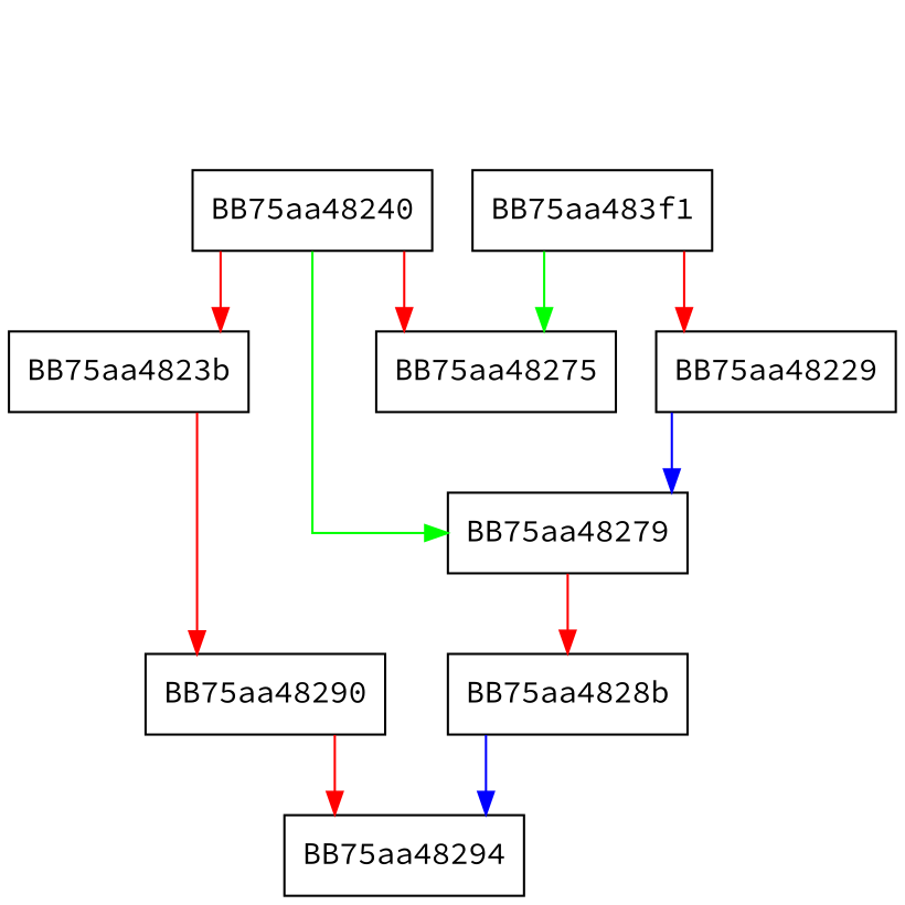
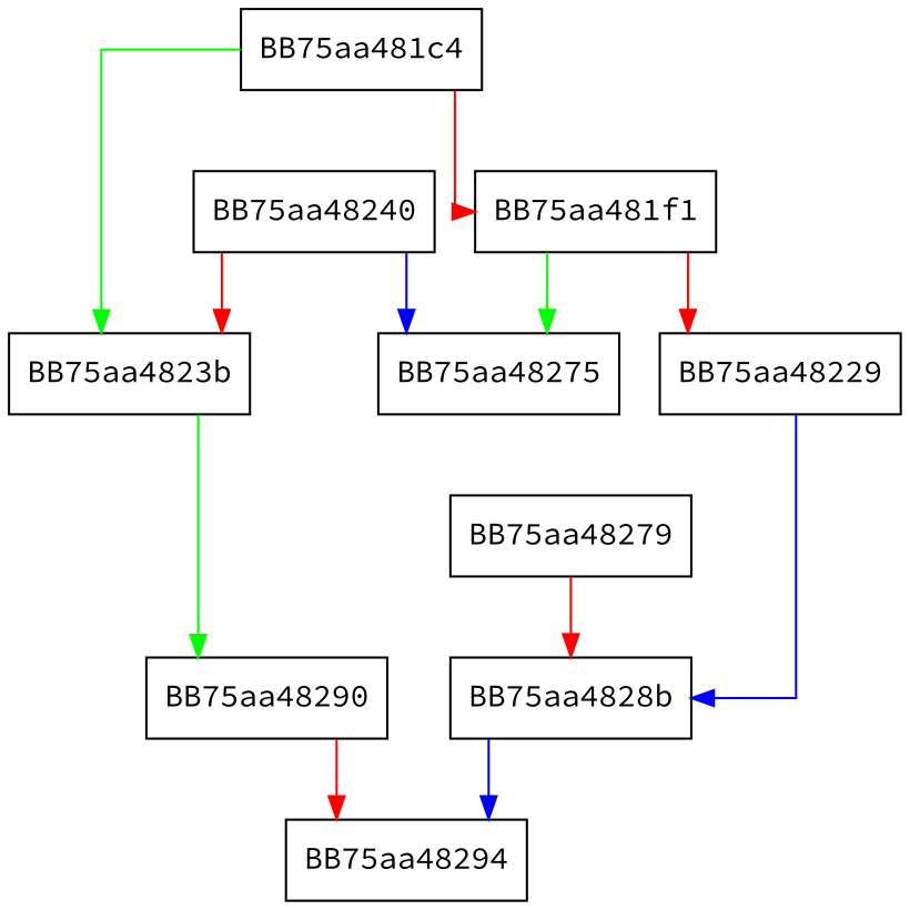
  digraph {
    fontname="Source Code Pro"
    splines=ortho
    node [fontname="Source Code Pro" shape=box]
    edge [color=red fontname="Source Code Pro"]
+   BB75aa481c4
    BB75aa4823b
-   BB75aa481f1 [label=BB75aa483f1]
+   BB75aa481f1
    BB75aa48290
    BB75aa48275
    BB75aa48229
    BB75aa48294
    BB75aa48240
    BB75aa48279
    BB75aa4828b
-   BB75aa4823b -> BB75aa48290
+   BB75aa481c4 -> BB75aa4823b [color=green]
+   BB75aa481c4 -> BB75aa481f1
+   BB75aa4823b -> BB75aa48290 [color=green]
    BB75aa481f1 -> BB75aa48275 [color=green]
    BB75aa481f1 -> BB75aa48229
    BB75aa48290 -> BB75aa48294
-   BB75aa48229 -> BB75aa48279 [color=blue]
+   BB75aa48229 -> BB75aa4828b [color=blue]
    BB75aa48240 -> BB75aa4823b
-   BB75aa48240 -> BB75aa48275
-   BB75aa48240 -> BB75aa48279 [color=green]
+   BB75aa48240 -> BB75aa48275 [color=blue]
    BB75aa48279 -> BB75aa4828b
    BB75aa4828b -> BB75aa48294 [color=blue]
  }
